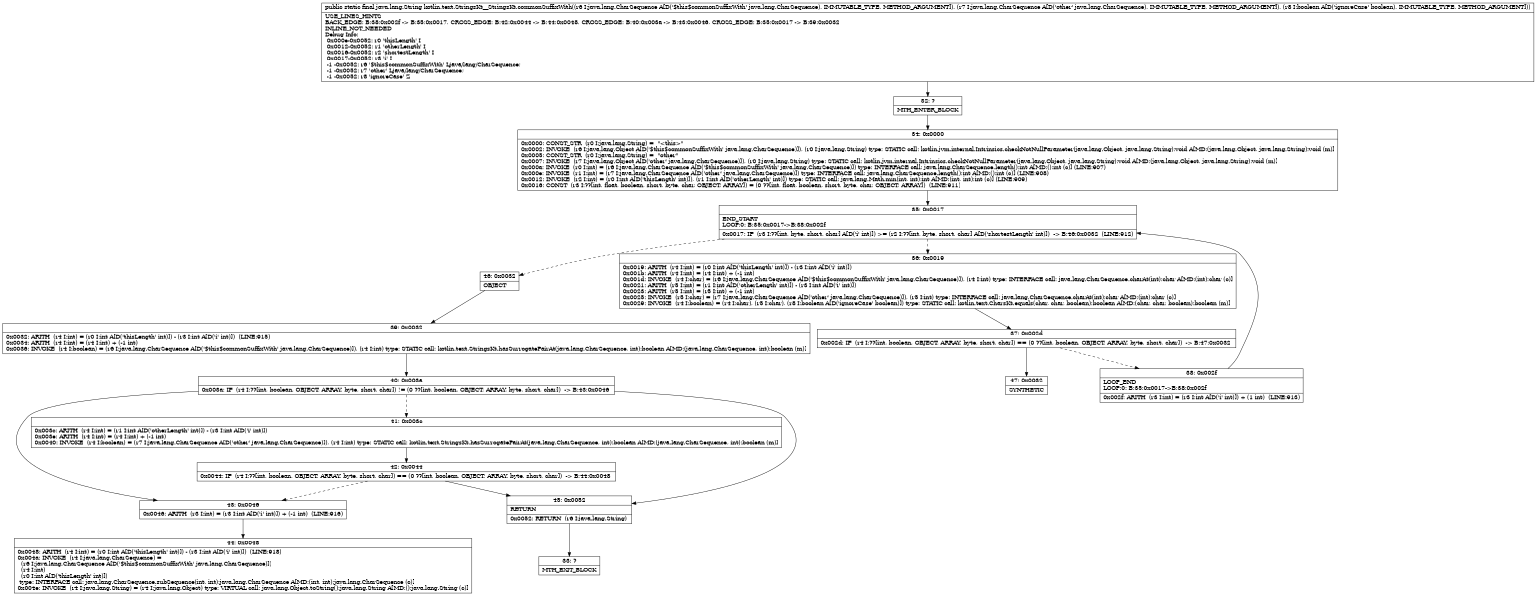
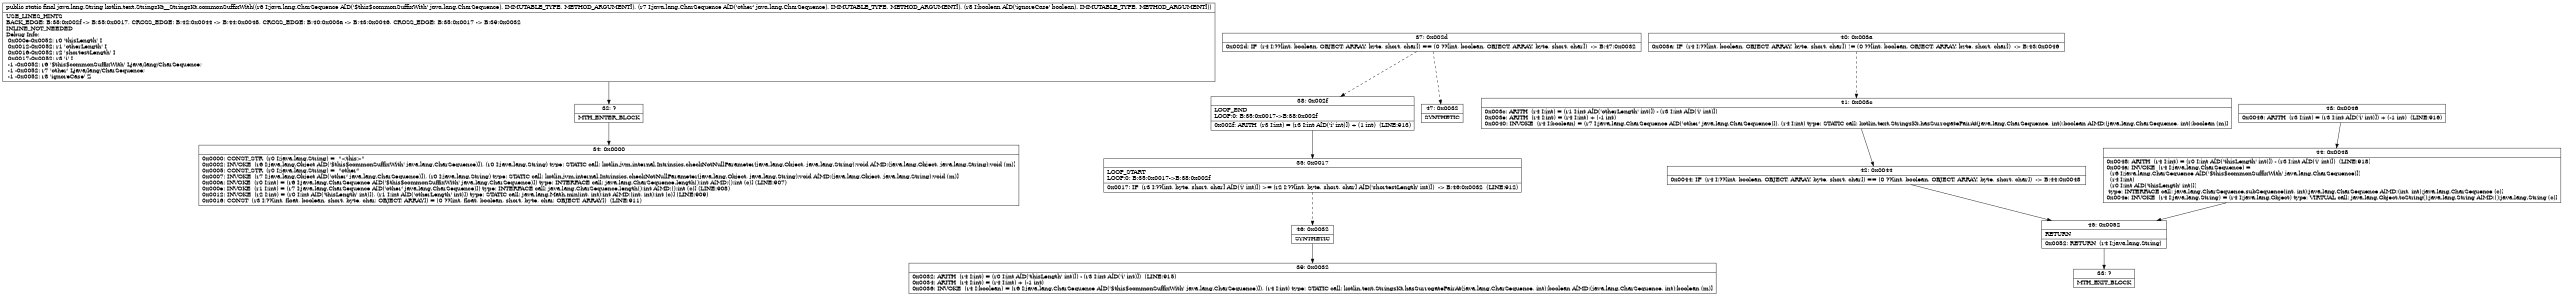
  digraph {
    node [shape=record]
    n1 [label="{32\:\ ?|MTH_ENTER_BLOCK\l}"]
    n2 [label="{34\:\ 0x0000|0x0000: CONST_STR  (r0 I:java.lang.String) =  \"\<this\>\" \l0x0002: INVOKE  (r6 I:java.lang.Object A[D('$this$commonSuffixWith' java.lang.CharSequence)]), (r0 I:java.lang.String) type: STATIC call: kotlin.jvm.internal.Intrinsics.checkNotNullParameter(java.lang.Object, java.lang.String):void A[MD:(java.lang.Object, java.lang.String):void (m)]\l0x0005: CONST_STR  (r0 I:java.lang.String) =  \"other\" \l0x0007: INVOKE  (r7 I:java.lang.Object A[D('other' java.lang.CharSequence)]), (r0 I:java.lang.String) type: STATIC call: kotlin.jvm.internal.Intrinsics.checkNotNullParameter(java.lang.Object, java.lang.String):void A[MD:(java.lang.Object, java.lang.String):void (m)]\l0x000a: INVOKE  (r0 I:int) = (r6 I:java.lang.CharSequence A[D('$this$commonSuffixWith' java.lang.CharSequence)]) type: INTERFACE call: java.lang.CharSequence.length():int A[MD:():int (c)] (LINE:907)\l0x000e: INVOKE  (r1 I:int) = (r7 I:java.lang.CharSequence A[D('other' java.lang.CharSequence)]) type: INTERFACE call: java.lang.CharSequence.length():int A[MD:():int (c)] (LINE:908)\l0x0012: INVOKE  (r2 I:int) = (r0 I:int A[D('thisLength' int)]), (r1 I:int A[D('otherLength' int)]) type: STATIC call: java.lang.Math.min(int, int):int A[MD:(int, int):int (c)] (LINE:909)\l0x0016: CONST  (r3 I:??[int, float, boolean, short, byte, char, OBJECT, ARRAY]) = (0 ??[int, float, boolean, short, byte, char, OBJECT, ARRAY])  (LINE:911)\l}"]
-   n3 [label="{35\:\ 0x0017|END_START\lLOOP:0: B:35:0x0017\-\>B:38:0x002f\l|0x0017: IF  (r3 I:??[int, byte, short, char] A[D('i' int)]) \>= (r2 I:??[int, byte, short, char] A[D('shortestLength' int)])  \-\> B:46:0x0032  (LINE:912)\l}"]
-   n4 [label="{36\:\ 0x0019|0x0019: ARITH  (r4 I:int) = (r0 I:int A[D('thisLength' int)]) \- (r3 I:int A[D('i' int)]) \l0x001b: ARITH  (r4 I:int) = (r4 I:int) + (\-1 int) \l0x001d: INVOKE  (r4 I:char) = (r6 I:java.lang.CharSequence A[D('$this$commonSuffixWith' java.lang.CharSequence)]), (r4 I:int) type: INTERFACE call: java.lang.CharSequence.charAt(int):char A[MD:(int):char (c)]\l0x0021: ARITH  (r5 I:int) = (r1 I:int A[D('otherLength' int)]) \- (r3 I:int A[D('i' int)]) \l0x0023: ARITH  (r5 I:int) = (r5 I:int) + (\-1 int) \l0x0025: INVOKE  (r5 I:char) = (r7 I:java.lang.CharSequence A[D('other' java.lang.CharSequence)]), (r5 I:int) type: INTERFACE call: java.lang.CharSequence.charAt(int):char A[MD:(int):char (c)]\l0x0029: INVOKE  (r4 I:boolean) = (r4 I:char), (r5 I:char), (r8 I:boolean A[D('ignoreCase' boolean)]) type: STATIC call: kotlin.text.CharsKt.equals(char, char, boolean):boolean A[MD:(char, char, boolean):boolean (m)]\l}"]
-   n5 [label="{46\:\ 0x0032|OBJECT\l}"]
+   n3 [label="{35\:\ 0x0017|LOOP_START\lLOOP:0: B:35:0x0017\-\>B:38:0x002f\l|0x0017: IF  (r3 I:??[int, byte, short, char] A[D('i' int)]) \>= (r2 I:??[int, byte, short, char] A[D('shortestLength' int)])  \-\> B:46:0x0032  (LINE:912)\l}"]
+   n5 [label="{46\:\ 0x0032|SYNTHETIC\l}"]
    n6 [label="{37\:\ 0x002d|0x002d: IF  (r4 I:??[int, boolean, OBJECT, ARRAY, byte, short, char]) == (0 ??[int, boolean, OBJECT, ARRAY, byte, short, char])  \-\> B:47:0x0032 \l}"]
    n7 [label="{39\:\ 0x0032|0x0032: ARITH  (r4 I:int) = (r0 I:int A[D('thisLength' int)]) \- (r3 I:int A[D('i' int)])  (LINE:915)\l0x0034: ARITH  (r4 I:int) = (r4 I:int) + (\-1 int) \l0x0036: INVOKE  (r4 I:boolean) = (r6 I:java.lang.CharSequence A[D('$this$commonSuffixWith' java.lang.CharSequence)]), (r4 I:int) type: STATIC call: kotlin.text.StringsKt.hasSurrogatePairAt(java.lang.CharSequence, int):boolean A[MD:(java.lang.CharSequence, int):boolean (m)]\l}"]
    n8 [label="{38\:\ 0x002f|LOOP_END\lLOOP:0: B:35:0x0017\-\>B:38:0x002f\l|0x002f: ARITH  (r3 I:int) = (r3 I:int A[D('i' int)]) + (1 int)  (LINE:913)\l}"]
    n9 [label="{47\:\ 0x0032|SYNTHETIC\l}"]
    n10 [label="{40\:\ 0x003a|0x003a: IF  (r4 I:??[int, boolean, OBJECT, ARRAY, byte, short, char]) != (0 ??[int, boolean, OBJECT, ARRAY, byte, short, char])  \-\> B:43:0x0046 \l}"]
    n11 [label="{41\:\ 0x003c|0x003c: ARITH  (r4 I:int) = (r1 I:int A[D('otherLength' int)]) \- (r3 I:int A[D('i' int)]) \l0x003e: ARITH  (r4 I:int) = (r4 I:int) + (\-1 int) \l0x0040: INVOKE  (r4 I:boolean) = (r7 I:java.lang.CharSequence A[D('other' java.lang.CharSequence)]), (r4 I:int) type: STATIC call: kotlin.text.StringsKt.hasSurrogatePairAt(java.lang.CharSequence, int):boolean A[MD:(java.lang.CharSequence, int):boolean (m)]\l}"]
    n12 [label="{43\:\ 0x0046|0x0046: ARITH  (r3 I:int) = (r3 I:int A[D('i' int)]) + (\-1 int)  (LINE:916)\l}"]
    n13 [label="{42\:\ 0x0044|0x0044: IF  (r4 I:??[int, boolean, OBJECT, ARRAY, byte, short, char]) == (0 ??[int, boolean, OBJECT, ARRAY, byte, short, char])  \-\> B:44:0x0048 \l}"]
    n14 [label="{44\:\ 0x0048|0x0048: ARITH  (r4 I:int) = (r0 I:int A[D('thisLength' int)]) \- (r3 I:int A[D('i' int)])  (LINE:918)\l0x004a: INVOKE  (r4 I:java.lang.CharSequence) = \l  (r6 I:java.lang.CharSequence A[D('$this$commonSuffixWith' java.lang.CharSequence)])\l  (r4 I:int)\l  (r0 I:int A[D('thisLength' int)])\l type: INTERFACE call: java.lang.CharSequence.subSequence(int, int):java.lang.CharSequence A[MD:(int, int):java.lang.CharSequence (c)]\l0x004e: INVOKE  (r4 I:java.lang.String) = (r4 I:java.lang.Object) type: VIRTUAL call: java.lang.Object.toString():java.lang.String A[MD:():java.lang.String (c)]\l}"]
-   n15 [label="{45\:\ 0x0052|RETURN\l|0x0052: RETURN  (r6 I:java.lang.String) \l}"]
+   n15 [label="{45\:\ 0x0052|RETURN\l|0x0052: RETURN  (r4 I:java.lang.String) \l}"]
    n16 [label="{33\:\ ?|MTH_EXIT_BLOCK\l}"]
    n17 [label="{public static final java.lang.String kotlin.text.StringsKt__StringsKt.commonSuffixWith((r6 I:java.lang.CharSequence A[D('$this$commonSuffixWith' java.lang.CharSequence), IMMUTABLE_TYPE, METHOD_ARGUMENT]), (r7 I:java.lang.CharSequence A[D('other' java.lang.CharSequence), IMMUTABLE_TYPE, METHOD_ARGUMENT]), (r8 I:boolean A[D('ignoreCase' boolean), IMMUTABLE_TYPE, METHOD_ARGUMENT]))  | USE_LINES_HINTS\lBACK_EDGE: B:38:0x002f \-\> B:35:0x0017, CROSS_EDGE: B:42:0x0044 \-\> B:44:0x0048, CROSS_EDGE: B:40:0x003a \-\> B:43:0x0046, CROSS_EDGE: B:35:0x0017 \-\> B:39:0x0032\lINLINE_NOT_NEEDED\lDebug Info:\l  0x000e\-0x0052: r0 'thisLength' I\l  0x0012\-0x0052: r1 'otherLength' I\l  0x0016\-0x0052: r2 'shortestLength' I\l  0x0017\-0x0052: r3 'i' I\l  \-1 \-0x0052: r6 '$this$commonSuffixWith' Ljava\/lang\/CharSequence;\l  \-1 \-0x0052: r7 'other' Ljava\/lang\/CharSequence;\l  \-1 \-0x0052: r8 'ignoreCase' Z\l}"]
    n1 -> n2
-   n2 -> n3
-   n3 -> n4 [style=dashed]
    n3 -> n5 [style=dashed]
-   n4 -> n6
    n5 -> n7
    n6 -> n8 [style=dashed]
-   n6 -> n9
-   n7 -> n10
+   n6 -> n9 [style=dashed]
    n8 -> n3
    n10 -> n11 [style=dashed]
-   n10 -> n12
    n11 -> n13
    n12 -> n14
-   n13 -> n12 [style=dashed]
    n13 -> n15
-   n10 -> n15
+   n14 -> n15
    n15 -> n16
    n17 -> n1
  }
